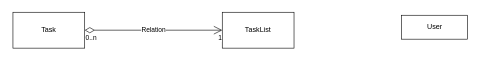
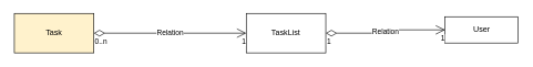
  <mxCell id="0" />
  <mxCell id="1" parent="0" />
- <mxCell id="2" value="Task" style="rounded=0;whiteSpace=wrap;html=1;" parent="1" vertex="1"><mxGeometry x="20" y="20" width="120" height="60" as="geometry" /></mxCell>
+ <mxCell id="2" value="Task" style="rounded=0;whiteSpace=wrap;html=1;fillColor=#fff2cc;" parent="1" vertex="1"><mxGeometry x="20" y="20" width="120" height="60" as="geometry" /></mxCell>
  <mxCell id="3" value="TaskList" style="rounded=0;whiteSpace=wrap;html=1;" parent="1" vertex="1"><mxGeometry x="370" y="20" width="120" height="60" as="geometry" /></mxCell>
  <mxCell id="4" value="Relation" style="endArrow=open;html=1;endSize=12;startArrow=diamondThin;startSize=14;startFill=0;edgeStyle=orthogonalEdgeStyle;rounded=0;entryX=0;entryY=0.5;entryDx=0;entryDy=0;" parent="1" source="2" target="3" edge="1"><mxGeometry relative="1" as="geometry"><mxPoint x="190" y="180" as="sourcePoint" /><mxPoint x="350" y="180" as="targetPoint" /></mxGeometry></mxCell>
  <mxCell id="5" value="0..n" style="edgeLabel;resizable=0;html=1;align=left;verticalAlign=top;" parent="4" connectable="0" vertex="1"><mxGeometry x="-1" relative="1" as="geometry" /></mxCell>
  <mxCell id="6" value="1" style="edgeLabel;resizable=0;html=1;align=right;verticalAlign=top;" parent="4" connectable="0" vertex="1"><mxGeometry x="1" relative="1" as="geometry" /></mxCell>
  <mxCell id="7" value="User" style="html=1;" parent="1" vertex="1"><mxGeometry x="670" y="25" width="110" height="40" as="geometry" /></mxCell>
+ <mxCell id="8" value="Relation" style="endArrow=open;html=1;endSize=12;startArrow=diamondThin;startSize=14;startFill=0;edgeStyle=orthogonalEdgeStyle;rounded=0;entryX=0;entryY=0.5;entryDx=0;entryDy=0;exitX=1;exitY=0.5;exitDx=0;exitDy=0;" parent="1" source="3" target="7" edge="1"><mxGeometry relative="1" as="geometry"><mxPoint x="530" y="-10" as="sourcePoint" /><mxPoint x="350" y="180" as="targetPoint" /><Array as="points" /></mxGeometry></mxCell>
+ <mxCell id="9" value="1" style="edgeLabel;resizable=0;html=1;align=left;verticalAlign=top;" parent="8" connectable="0" vertex="1"><mxGeometry x="-1" relative="1" as="geometry" /></mxCell>
+ <mxCell id="10" value="1" style="edgeLabel;resizable=0;html=1;align=right;verticalAlign=top;" parent="8" connectable="0" vertex="1"><mxGeometry x="1" relative="1" as="geometry" /></mxCell>
